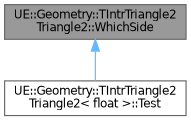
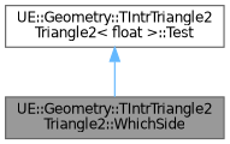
  digraph {
    rankdir=TB
    node [fontname=Helvetica fontsize=10 shape=box style=filled]
    n1 [color=gray40 fillcolor=grey60 fontcolor=black height=0.2 label="UE::Geometry::TIntrTriangle2\lTriangle2::WhichSide" width=0.4]
    n2 [color=grey40 fillcolor=white height=0.2 label="UE::Geometry::TIntrTriangle2\lTriangle2\< float \>::Test" width=0.4]
-   n1 -> n2 [color=steelblue1 dir=back fontname=Helvetica fontsize=10 labelfontname=Helvetica labelfontsize=10 style=solid]
+   n2 -> n1 [color=steelblue1 dir=back fontname=Helvetica fontsize=10 labelfontname=Helvetica labelfontsize=10 style=solid]
  }
